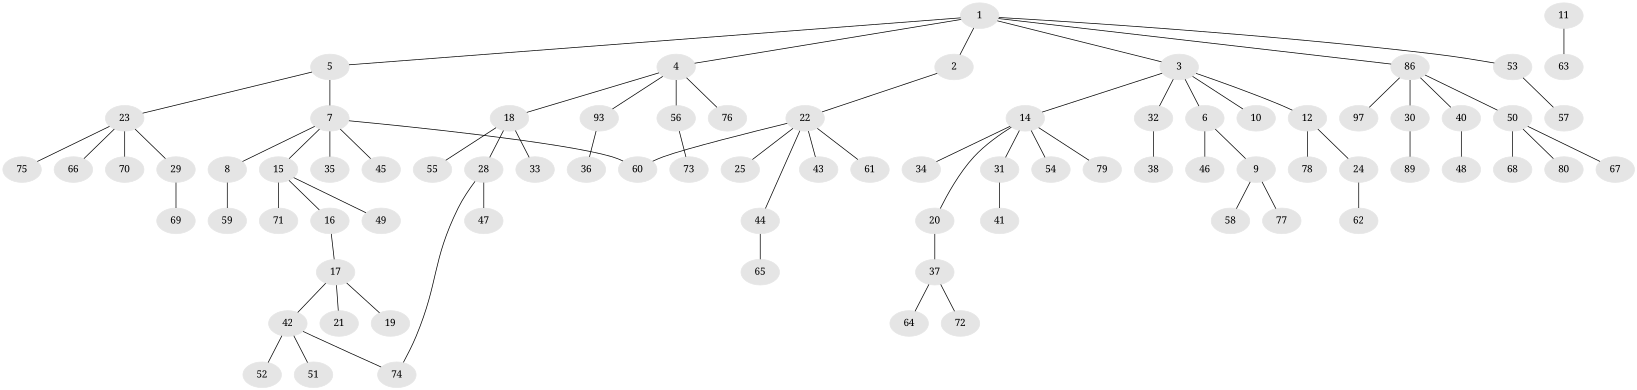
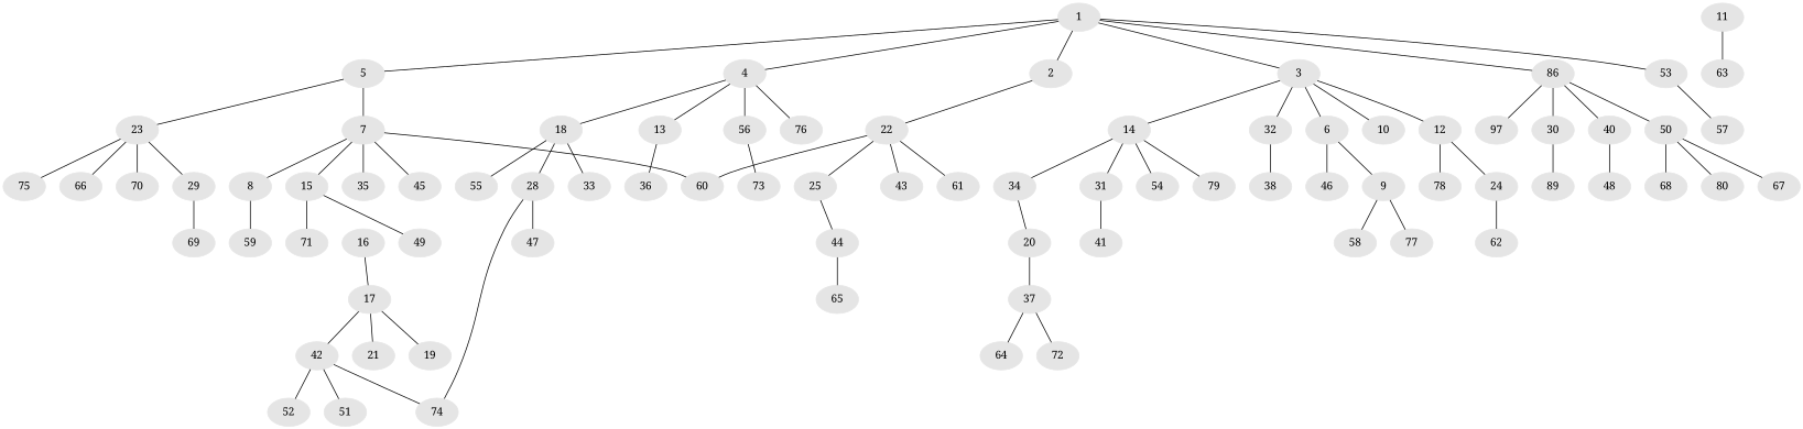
  graph {
    fontname="Noto Serif"
    node [color=gray90 fontname="Noto Serif" style=filled]
    edge [fontname="Noto Serif"]
    1
    2
    3
    4
    5
    n6 [label=86]
    53
    22
    6
    10
    12
    14
    32
-   13 [label=93]
+   13
    18
    56
    76
    7
    23
    n20 [label=97]
    30
    40
    50
    57
    60
    25
    43
    44
    61
    9
    46
    24
    78
    20
    31
    34
    54
    79
    38
    36
    28
    33
    55
    73
    8
    15
    35
    45
    29
    66
    70
    75
    58
    77
    59
    16
    49
    71
    11
    63
    62
    37
    41
    17
    19
    21
    42
    74
    51
    52
    47
    64
    72
    65
    69
    n76 [label=89]
    48
    67
    68
    80
    1 -- 2
    1 -- 3
    1 -- 4
    1 -- 5
    1 -- n6
    1 -- 53
    2 -- 22
    3 -- 6
    3 -- 10
    3 -- 12
    3 -- 14
    3 -- 32
    4 -- 13
    4 -- 18
    4 -- 56
    4 -- 76
    5 -- 7
    5 -- 23
    n6 -- n20
    n6 -- 30
    n6 -- 40
    n6 -- 50
    53 -- 57
    22 -- 60
    22 -- 25
    22 -- 43
-   22 -- 44
+   25 -- 44
    22 -- 61
    6 -- 9
    6 -- 46
    12 -- 24
    12 -- 78
-   14 -- 20
+   34 -- 20
    14 -- 31
    14 -- 34
    14 -- 54
    14 -- 79
    32 -- 38
    13 -- 36
    18 -- 28
    18 -- 33
    18 -- 55
    56 -- 73
    7 -- 60
    7 -- 8
    7 -- 15
    7 -- 35
    7 -- 45
    23 -- 29
    23 -- 66
    23 -- 70
    23 -- 75
    30 -- n76
    40 -- 48
    50 -- 67
    50 -- 68
    50 -- 80
    44 -- 65
    9 -- 58
    9 -- 77
    24 -- 62
    20 -- 37
    31 -- 41
    28 -- 74
    28 -- 47
    8 -- 59
-   15 -- 16
    15 -- 49
    15 -- 71
    29 -- 69
    16 -- 17
    11 -- 63
    37 -- 64
    37 -- 72
    17 -- 19
    17 -- 21
    17 -- 42
    42 -- 74
    42 -- 51
    42 -- 52
  }
